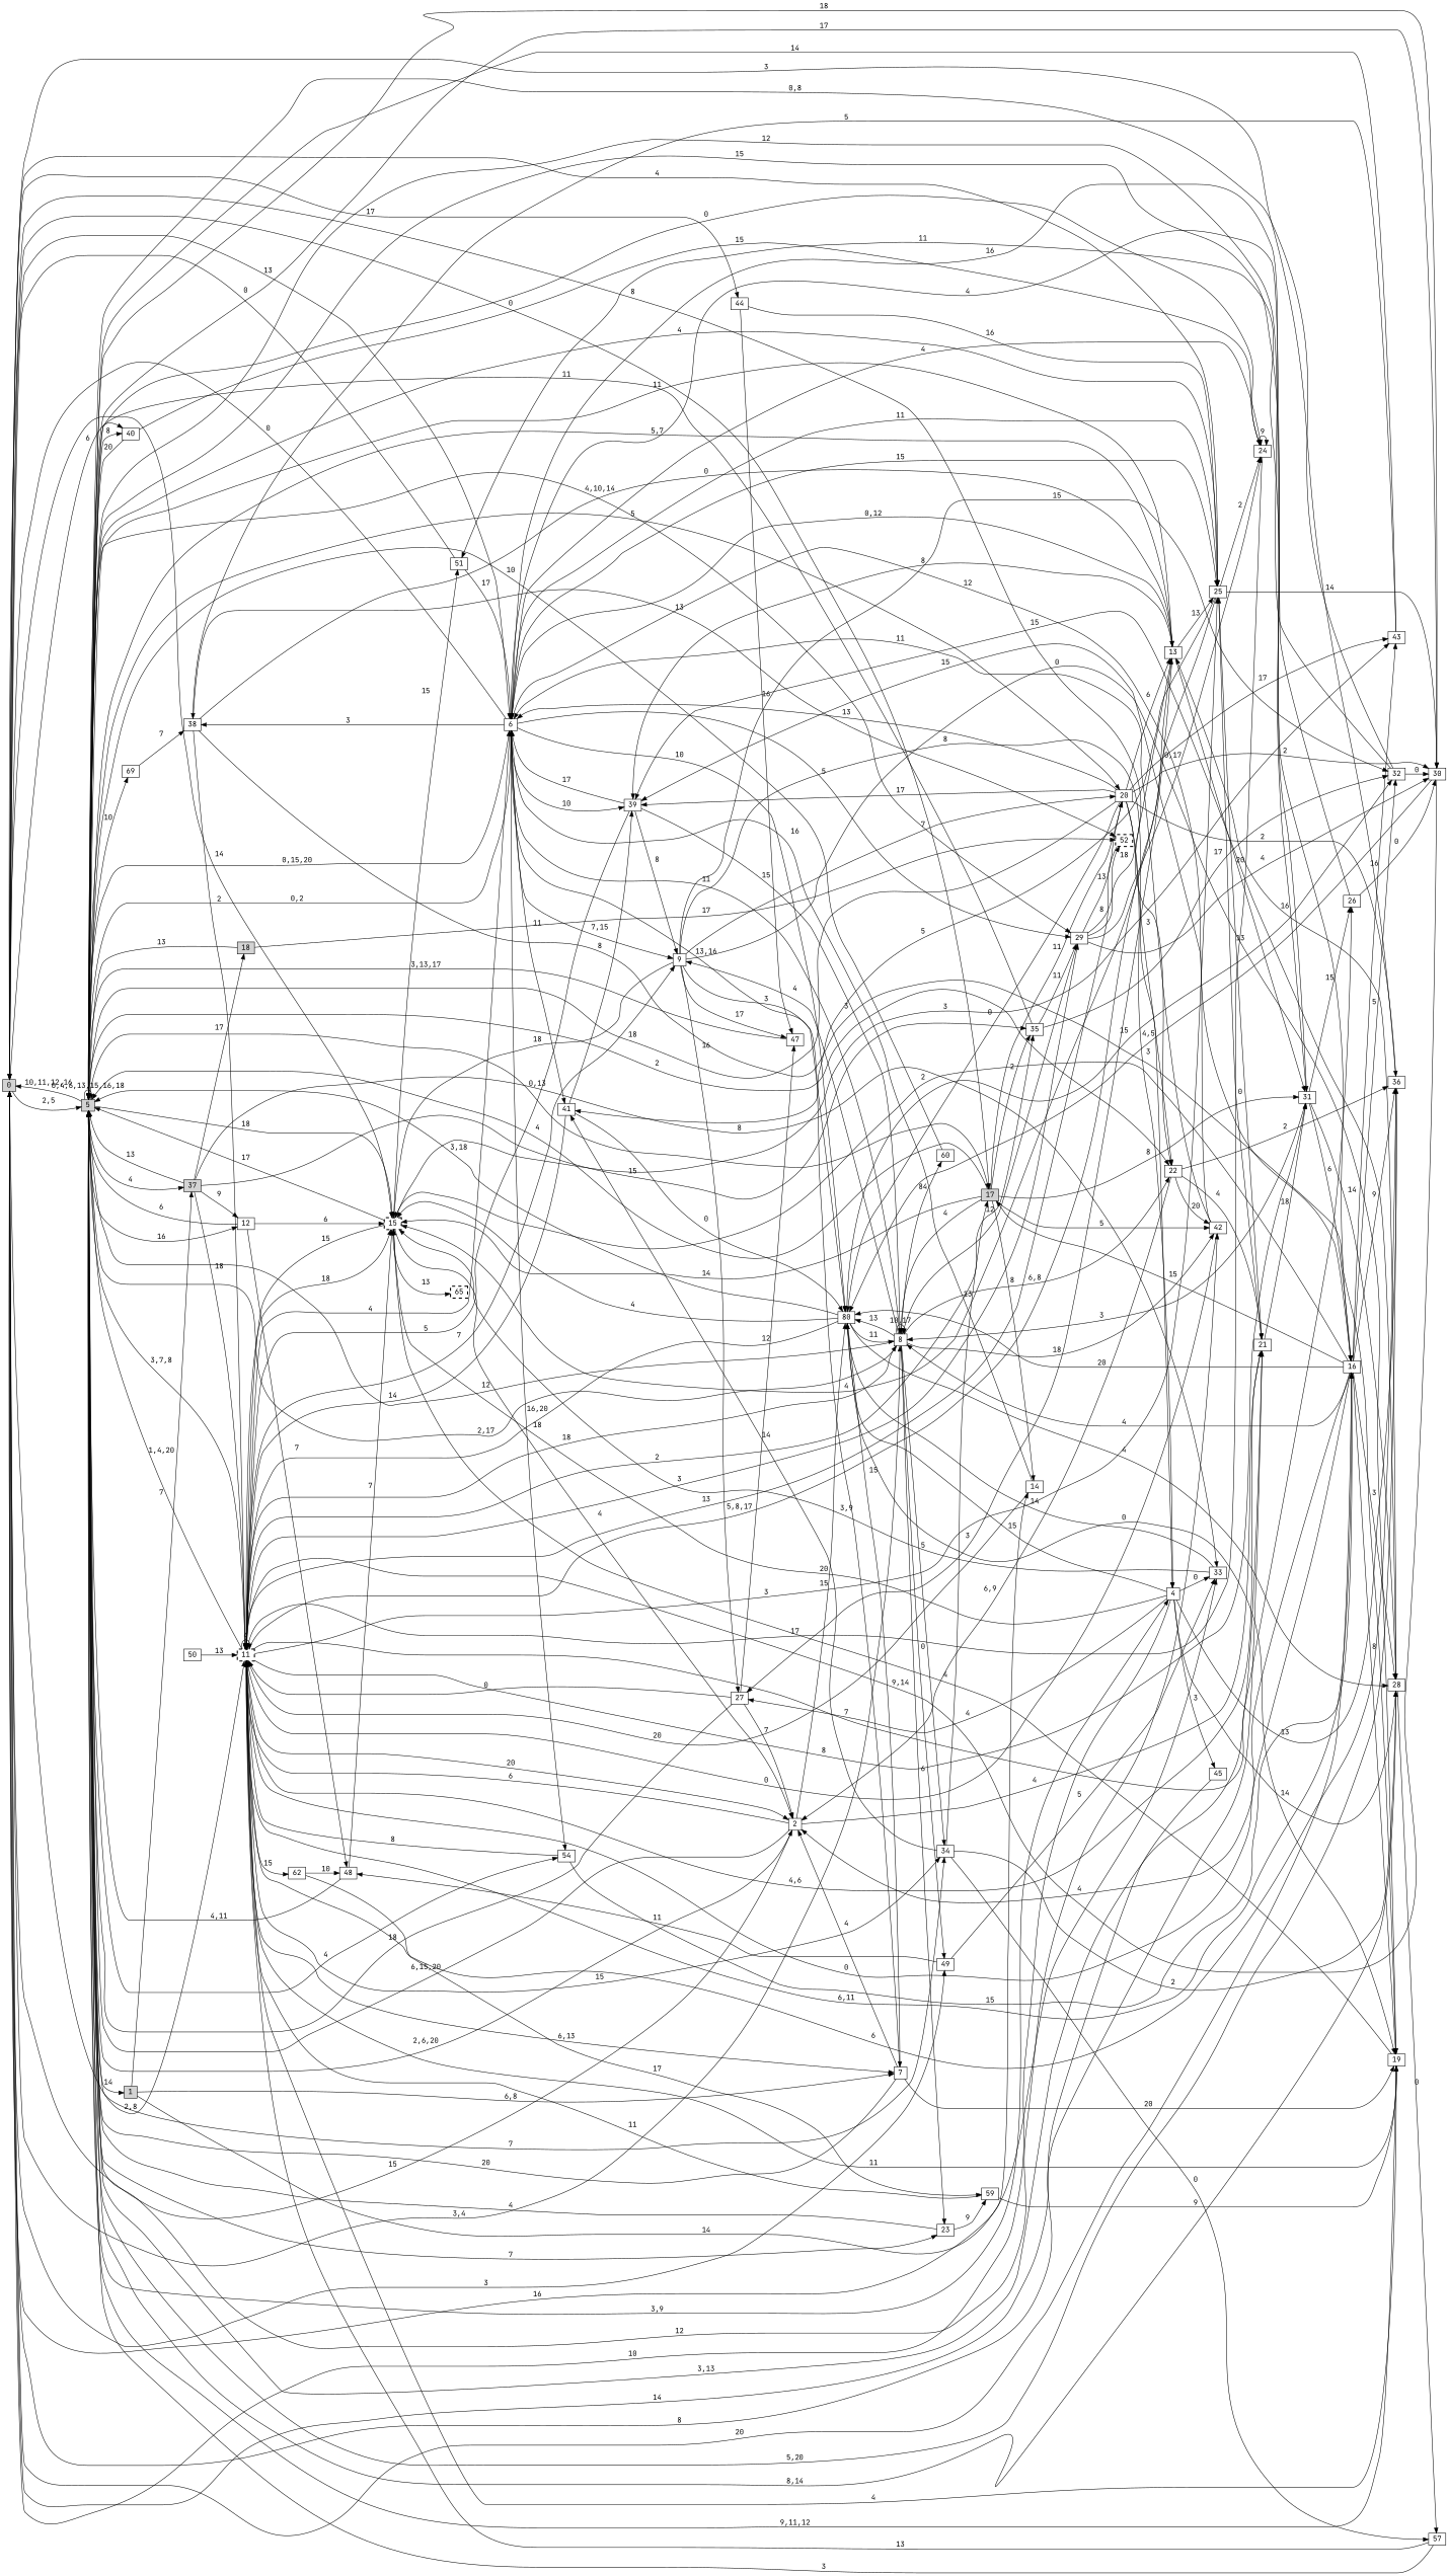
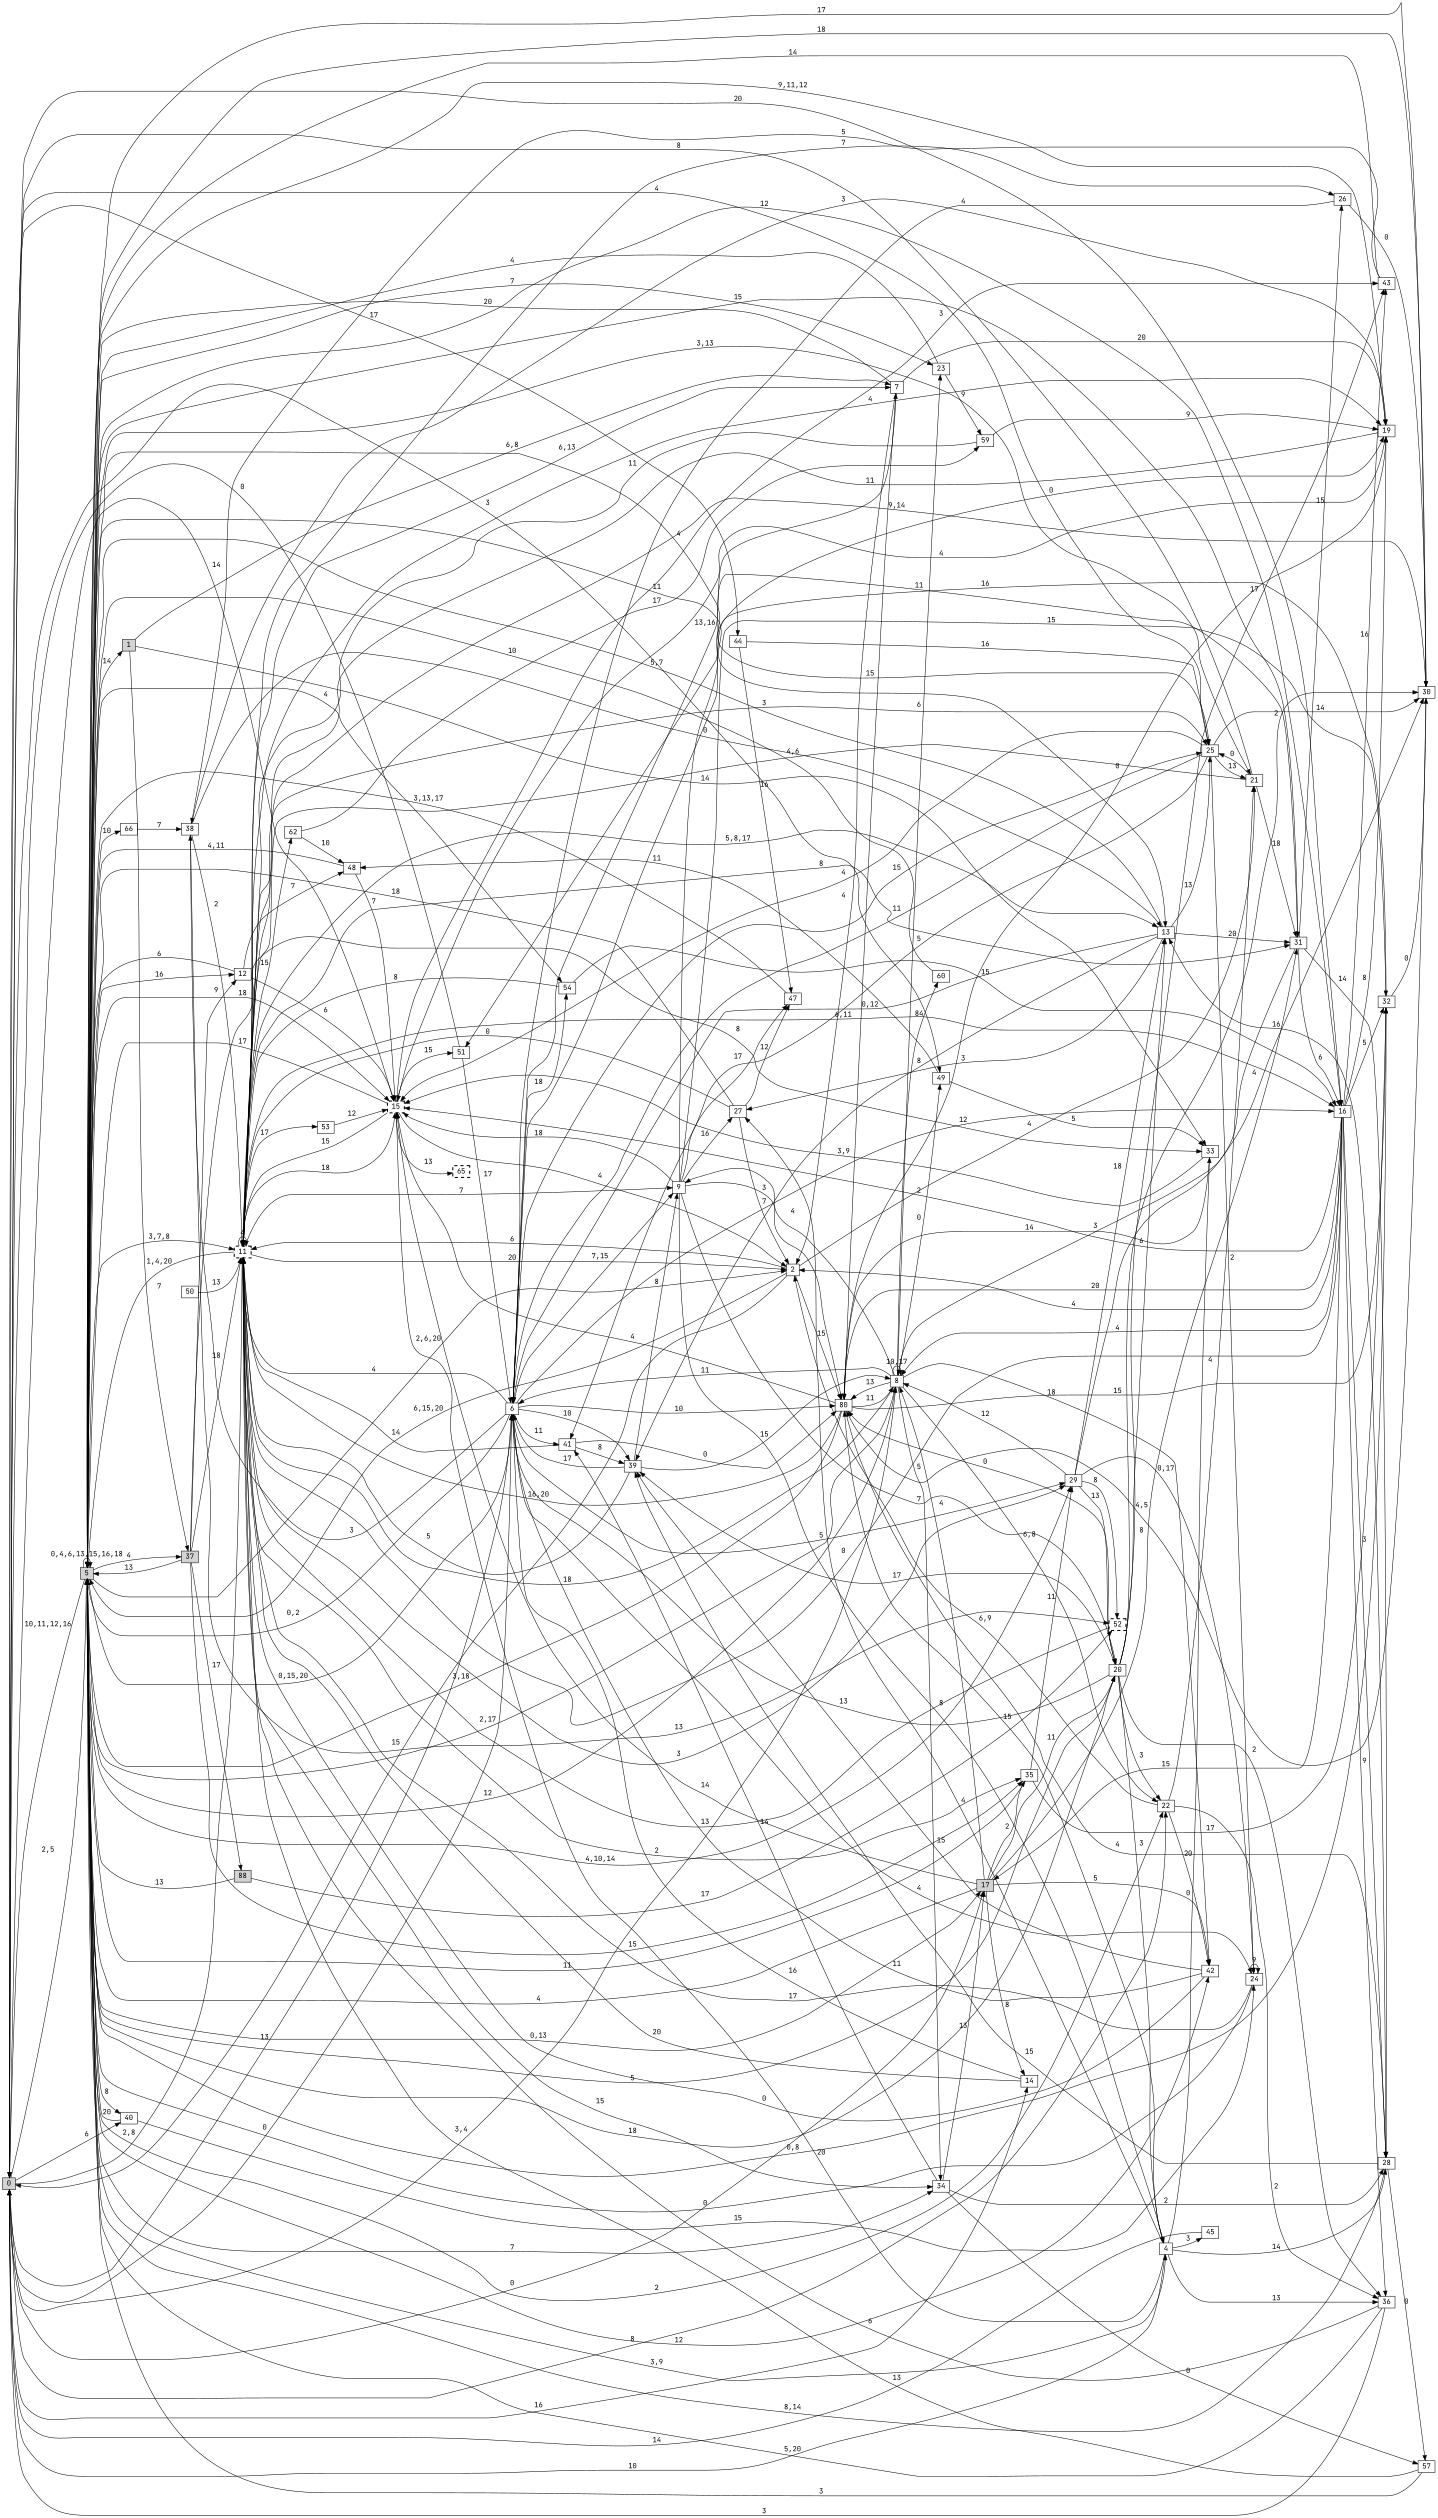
  digraph {
    fontname="JetBrains Mono"
    rankdir=LR
    node [fontname="JetBrains Mono" shape=box]
    edge [fontname="JetBrains Mono"]
    n1 [height=0.1 label=0 style=filled width=0.1]
    n2 [height=0.1 label=5 style=filled width=0.1]
    n3 [height=0.1 label=6 width=0.1]
    n4 [height=0.1 label=8 width=0.1]
    n5 [height=0.1 label=11 style="bold,dashed" width=0.1]
    n6 [height=0.1 label=14 width=0.1]
    n7 [height=0.1 label=15 style="bold,dashed" width=0.1]
    n8 [height=0.1 label=16 width=0.1]
    n9 [height=0.1 label=17 style=filled width=0.1]
    n10 [height=0.1 label=22 width=0.1]
    n11 [height=0.1 label=25 width=0.1]
    n12 [height=0.1 label=40 width=0.1]
    n13 [height=0.1 label=44 width=0.1]
    n14 [height=0.1 label=49 width=0.1]
    n15 [height=0.1 label=1 style=filled width=0.1]
    n16 [height=0.1 label=37 style=filled width=0.1]
    n17 [height=0.1 label=2 width=0.1]
    n18 [height=0.1 label=21 width=0.1]
    n19 [height=0.1 label=4 width=0.1]
    n20 [height=0.1 label=12 width=0.1]
    n21 [height=0.1 label=13 width=0.1]
    n22 [height=0.1 label=20 width=0.1]
    n23 [height=0.1 label=23 width=0.1]
    n24 [height=0.1 label=29 width=0.1]
    n25 [height=0.1 label=30 width=0.1]
    n26 [height=0.1 label=31 width=0.1]
    n27 [height=0.1 label=34 width=0.1]
    n28 [height=0.1 label=42 width=0.1]
    n29 [height=0.1 label=54 width=0.1]
-   n30 [height=0.1 label=69 width=0.1]
+   n30 [height=0.1 label=66 width=0.1]
    n31 [height=0.1 label=80 width=0.1]
    n32 [height=0.1 label=9 width=0.1]
    n33 [height=0.1 label=24 width=0.1]
    n34 [height=0.1 label=38 width=0.1]
    n35 [height=0.1 label=39 width=0.1]
    n36 [height=0.1 label=41 width=0.1]
    n37 [height=0.1 label=60 width=0.1]
    n38 [height=0.1 label=7 width=0.1]
    n39 [height=0.1 label=19 width=0.1]
    n40 [height=0.1 label=26 width=0.1]
    n41 [height=0.1 label=35 width=0.1]
+   n42 [height=0.1 label=53 width=0.1]
    n43 [height=0.1 label=62 width=0.1]
    n44 [height=0.1 label=43 width=0.1]
    n45 [height=0.1 label=51 width=0.1]
    n46 [height=0.1 label=65 style="bold,dashed" width=0.1]
    n47 [height=0.1 label=28 width=0.1]
    n48 [height=0.1 label=36 width=0.1]
    n49 [height=0.1 label=32 width=0.1]
    n50 [height=0.1 label=47 width=0.1]
    n51 [height=0.1 label=33 width=0.1]
    n52 [height=0.1 label=48 width=0.1]
-   n53 [height=0.1 label=18 style=filled width=0.1]
+   n53 [height=0.1 label=88 style=filled width=0.1]
    n54 [height=0.1 label=27 width=0.1]
    n55 [height=0.1 label=45 width=0.1]
    n56 [height=0.1 label=57 width=0.1]
    n57 [height=0.1 label=59 width=0.1]
    n58 [height=0.1 label=52 style="bold,dashed" width=0.1]
    n59 [height=0.1 label=50 width=0.1]
    n1 -> n2 [label="2,5"]
    n1 -> n3 [label=13]
    n1 -> n4 [label="3,4"]
    n1 -> n5 [label="2,8"]
    n1 -> n6 [label=16]
    n1 -> n7 [label=14]
    n1 -> n8 [label=20]
    n1 -> n9 [label=0]
    n1 -> n10 [label=8]
    n1 -> n11 [label=4]
    n1 -> n12 [label=6]
    n1 -> n13 [label=17]
    n1 -> n14 [label=3]
    n2 -> n1 [label="10,11,12,16"]
    n2 -> n2 [label="0,4,6,13,15,16,18"]
    n2 -> n3 [label="0,15,20"]
    n2 -> n4 [label="2,17"]
    n2 -> n5 [label="3,7,8"]
    n2 -> n7 [label=18]
    n2 -> n8 [label=12]
    n2 -> n9 [label="0,13"]
    n2 -> n10 [label=2]
    n2 -> n11 [label=4]
    n2 -> n12 [label=8]
    n2 -> n15 [label=14]
    n2 -> n16 [label=4]
    n2 -> n17 [label="2,6,20"]
    n2 -> n18 [label="3,13"]
    n2 -> n19 [label="3,9"]
    n2 -> n20 [label=16]
    n2 -> n21 [label=11]
    n2 -> n22 [label=5]
    n2 -> n23 [label=7]
    n2 -> n24 [label="4,10,14"]
    n2 -> n25 [label=18]
    n2 -> n26 [label=15]
    n2 -> n27 [label=7]
    n2 -> n28 [label=12]
    n2 -> n29 [label=4]
    n2 -> n30 [label=10]
    n3 -> n1 [label=0]
    n3 -> n2 [label="0,2"]
    n3 -> n5 [label=4]
    n3 -> n8 [label=12]
    n3 -> n11 [label=15]
    n3 -> n24 [label=5]
    n3 -> n29 [label=18]
    n3 -> n31 [label=10]
    n3 -> n32 [label="7,15"]
    n3 -> n33 [label=4]
    n3 -> n34 [label=3]
    n3 -> n35 [label=10]
    n3 -> n36 [label=11]
    n4 -> n2 [label=12]
    n4 -> n3 [label=11]
    n4 -> n4 [label="10,17"]
    n4 -> n5 [label=18]
    n4 -> n10 [label="6,8"]
    n4 -> n14 [label=0]
    n4 -> n23 [label=6]
    n4 -> n27 [label=5]
    n4 -> n28 [label=18]
    n4 -> n31 [label=13]
    n4 -> n32 [label=4]
    n4 -> n37 [label=84]
    n5 -> n2 [label="1,4,20"]
    n5 -> n5 [label=4]
    n5 -> n7 [label=18]
    n5 -> n8 [label="6,11"]
    n5 -> n11 [label=3]
    n5 -> n17 [label=20]
    n5 -> n21 [label="5,8,17"]
    n5 -> n24 [label=3]
    n5 -> n26 [label=8]
    n5 -> n27 [label=15]
    n5 -> n32 [label=7]
    n5 -> n38 [label="6,13"]
    n5 -> n39 [label=4]
    n5 -> n40 [label=7]
    n5 -> n41 [label=2]
+   n5 -> n42 [label=17]
    n5 -> n43 [label=15]
    n6 -> n3 [label=16]
    n6 -> n5 [label=20]
    n7 -> n2 [label=17]
    n7 -> n5 [label=15]
    n7 -> n17 [label=4]
    n7 -> n44 [label=3]
    n7 -> n45 [label=15]
    n7 -> n46 [label=13]
    n8 -> n4 [label=4]
    n8 -> n5 [label=0]
    n8 -> n7 [label=2]
    n8 -> n9 [label=15]
    n8 -> n17 [label=4]
    n8 -> n31 [label=20]
    n8 -> n39 [label=8]
    n8 -> n44 [label=16]
    n8 -> n47 [label=3]
    n8 -> n48 [label=9]
    n8 -> n49 [label=5]
    n9 -> n2 [label=4]
    n9 -> n4 [label=4]
    n9 -> n6 [label=8]
    n9 -> n7 [label=14]
    n9 -> n22 [label=11]
    n9 -> n26 [label=8]
    n9 -> n28 [label=5]
    n9 -> n41 [label=2]
    n10 -> n17 [label="6,9"]
    n10 -> n18 [label=4]
    n10 -> n28 [label=20]
    n10 -> n48 [label=2]
    n11 -> n3 [label=11]
    n11 -> n7 [label=4]
    n11 -> n18 [label=13]
    n11 -> n25 [label=14]
    n11 -> n33 [label=2]
    n11 -> n36 [label=5]
    n12 -> n2 [label=20]
    n12 -> n33 [label=15]
    n13 -> n11 [label=16]
    n13 -> n50 [label=16]
    n14 -> n51 [label=5]
    n14 -> n52 [label=11]
    n15 -> n16 [label=7]
    n15 -> n38 [label="6,8"]
    n15 -> n51 [label=14]
    n16 -> n2 [label=13]
    n16 -> n5 [label=18]
    n16 -> n20 [label=9]
    n16 -> n41 [label=15]
    n16 -> n51 [label=8]
    n16 -> n53 [label=17]
    n17 -> n1 [label=15]
    n17 -> n2 [label="6,15,20"]
    n17 -> n5 [label=6]
    n17 -> n18 [label=4]
    n17 -> n31 [label=15]
    n18 -> n1 [label=8]
    n18 -> n5 [label="4,6"]
    n18 -> n11 [label=0]
    n18 -> n26 [label=18]
    n19 -> n1 [label=10]
    n19 -> n7 [label=20]
    n19 -> n31 [label=15]
    n19 -> n47 [label=14]
    n19 -> n48 [label=13]
    n19 -> n51 [label=0]
    n19 -> n54 [label=4]
    n19 -> n55 [label=3]
    n20 -> n2 [label=6]
    n20 -> n7 [label=6]
    n20 -> n52 [label=7]
    n21 -> n2 [label="5,7"]
    n21 -> n3 [label="0,12"]
    n21 -> n11 [label=13]
    n21 -> n26 [label=20]
    n21 -> n35 [label=8]
    n21 -> n54 [label=3]
    n22 -> n2 [label=18]
    n22 -> n3 [label=13]
    n22 -> n10 [label=3]
    n22 -> n19 [label=3]
    n22 -> n21 [label=6]
    n22 -> n25 [label=2]
    n22 -> n31 [label=0]
    n22 -> n35 [label=17]
    n22 -> n44 [label=17]
    n22 -> n48 [label=2]
    n23 -> n2 [label=4]
    n23 -> n57 [label=9]
    n24 -> n4 [label=12]
    n24 -> n21 [label=18]
    n24 -> n22 [label=13]
    n24 -> n25 [label=4]
    n24 -> n33 [label="0,17"]
    n24 -> n58 [label=8]
    n25 -> n2 [label=17]
    n25 -> n5 [label="9,14"]
    n25 -> n31 [label="4,5"]
    n26 -> n4 [label=3]
    n26 -> n8 [label=6]
    n26 -> n40 [label=15]
    n26 -> n45 [label=11]
    n26 -> n47 [label=14]
    n27 -> n9 [label=13]
    n27 -> n36 [label=14]
    n27 -> n47 [label=2]
    n27 -> n56 [label=0]
    n28 -> n3 [label=11]
    n28 -> n5 [label=0]
    n28 -> n35 [label=15]
    n29 -> n5 [label=8]
    n29 -> n8 [label=15]
    n30 -> n34 [label=7]
    n31 -> n2 [label="3,18"]
    n31 -> n4 [label=11]
    n31 -> n5 [label="16,20"]
    n31 -> n7 [label=4]
    n31 -> n38 [label=15]
    n31 -> n39 [label=0]
    n31 -> n47 [label=4]
    n31 -> n49 [label=15]
    n32 -> n7 [label=18]
    n32 -> n19 [label=8]
    n32 -> n22 [label=7]
    n32 -> n31 [label=3]
    n32 -> n39 [label=0]
    n32 -> n49 [label=15]
    n32 -> n50 [label=17]
    n32 -> n54 [label=16]
    n33 -> n2 [label=0]
    n33 -> n5 [label=17]
    n33 -> n33 [label=9]
    n34 -> n5 [label=2]
    n34 -> n21 [label=0]
    n34 -> n39 [label=3]
    n34 -> n58 [label=13]
    n35 -> n3 [label=17]
    n35 -> n4 [label=15]
    n35 -> n5 [label=5]
    n35 -> n32 [label=8]
    n36 -> n5 [label=14]
    n36 -> n31 [label=0]
    n36 -> n35 [label=8]
    n37 -> n2 [label=10]
    n38 -> n2 [label=20]
    n38 -> n3 [label="13,16"]
    n38 -> n17 [label=4]
    n38 -> n39 [label=20]
    n39 -> n2 [label="9,11,12"]
    n39 -> n5 [label=11]
    n39 -> n7 [label=4]
    n40 -> n3 [label=4]
    n40 -> n25 [label=0]
    n41 -> n2 [label=11]
    n41 -> n24 [label=11]
    n41 -> n49 [label=17]
+   n42 -> n7 [label=12]
    n43 -> n52 [label=10]
    n43 -> n57 [label=17]
    n44 -> n2 [label=14]
    n44 -> n34 [label=5]
    n45 -> n1 [label=0]
    n45 -> n3 [label=17]
    n47 -> n2 [label="8,14"]
    n47 -> n21 [label=16]
    n47 -> n35 [label=15]
    n47 -> n56 [label=0]
    n48 -> n1 [label=3]
    n48 -> n2 [label="5,20"]
    n48 -> n5 [label=6]
    n49 -> n2 [label="0,8"]
    n49 -> n3 [label=16]
    n49 -> n25 [label=0]
    n50 -> n2 [label="3,13,17"]
    n51 -> n7 [label="3,9"]
    n51 -> n31 [label=14]
    n52 -> n2 [label="4,11"]
    n52 -> n7 [label=7]
    n53 -> n2 [label=13]
    n53 -> n58 [label=17]
    n54 -> n2 [label=18]
    n54 -> n5 [label=0]
    n54 -> n17 [label=7]
    n54 -> n50 [label=12]
    n55 -> n1 [label=14]
    n56 -> n2 [label=3]
    n56 -> n5 [label=13]
    n57 -> n5 [label=11]
    n57 -> n39 [label=9]
    n58 -> n5 [label=13]
    n59 -> n5 [label=13]
  }
